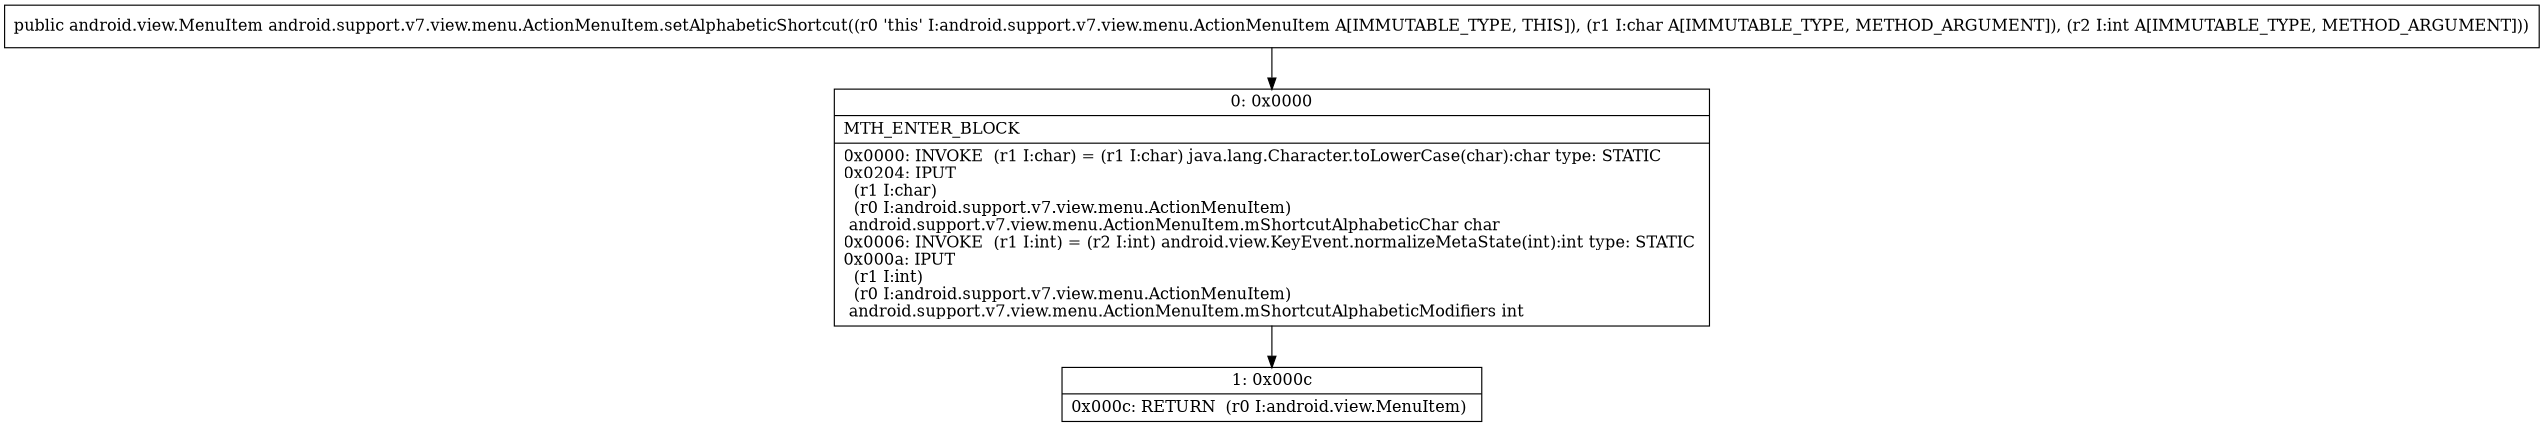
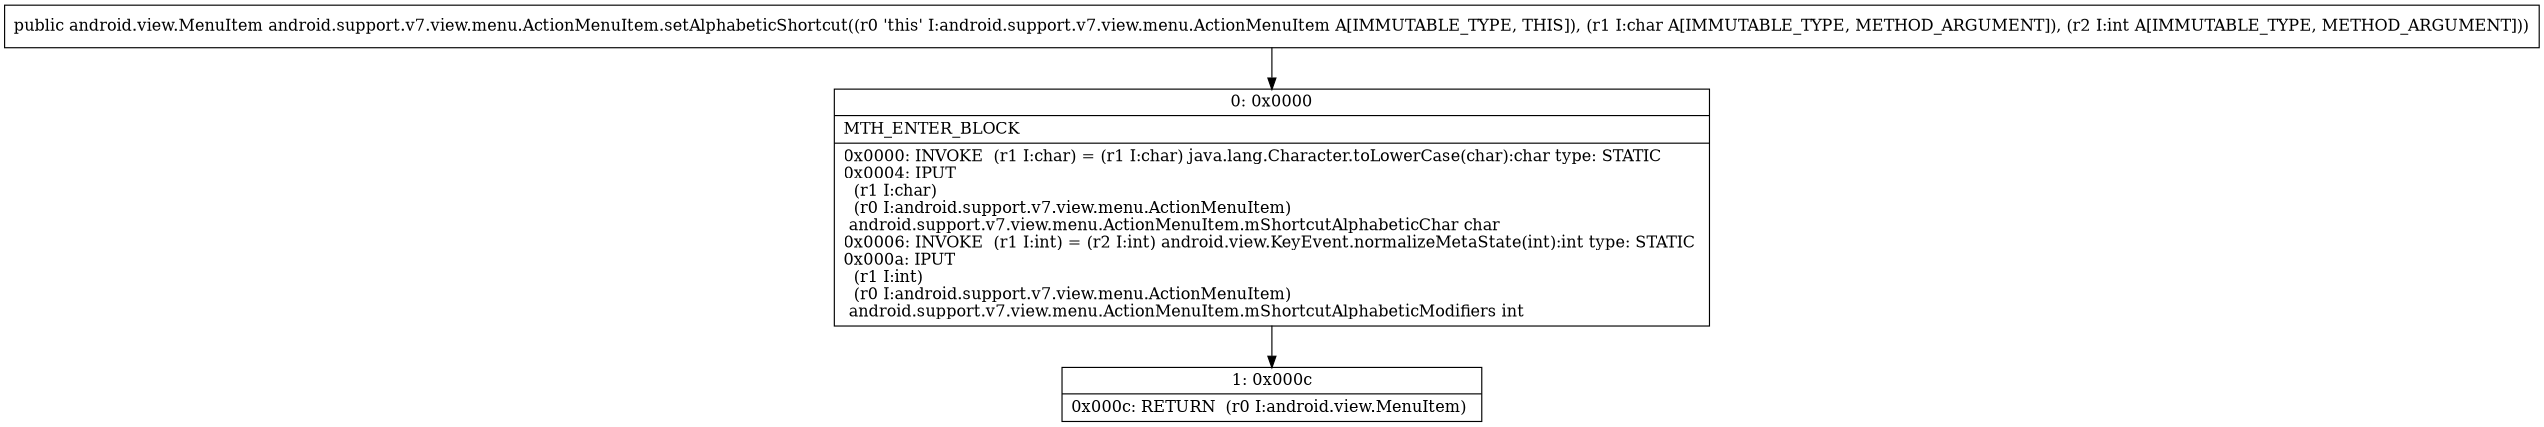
  digraph {
    node [shape=record]
-   n1 [label="{0\:\ 0x0000|MTH_ENTER_BLOCK\l|0x0000: INVOKE  (r1 I:char) = (r1 I:char) java.lang.Character.toLowerCase(char):char type: STATIC \l0x0204: IPUT  \l  (r1 I:char)\l  (r0 I:android.support.v7.view.menu.ActionMenuItem)\l android.support.v7.view.menu.ActionMenuItem.mShortcutAlphabeticChar char \l0x0006: INVOKE  (r1 I:int) = (r2 I:int) android.view.KeyEvent.normalizeMetaState(int):int type: STATIC \l0x000a: IPUT  \l  (r1 I:int)\l  (r0 I:android.support.v7.view.menu.ActionMenuItem)\l android.support.v7.view.menu.ActionMenuItem.mShortcutAlphabeticModifiers int \l}"]
+   n1 [label="{0\:\ 0x0000|MTH_ENTER_BLOCK\l|0x0000: INVOKE  (r1 I:char) = (r1 I:char) java.lang.Character.toLowerCase(char):char type: STATIC \l0x0004: IPUT  \l  (r1 I:char)\l  (r0 I:android.support.v7.view.menu.ActionMenuItem)\l android.support.v7.view.menu.ActionMenuItem.mShortcutAlphabeticChar char \l0x0006: INVOKE  (r1 I:int) = (r2 I:int) android.view.KeyEvent.normalizeMetaState(int):int type: STATIC \l0x000a: IPUT  \l  (r1 I:int)\l  (r0 I:android.support.v7.view.menu.ActionMenuItem)\l android.support.v7.view.menu.ActionMenuItem.mShortcutAlphabeticModifiers int \l}"]
    n2 [label="{1\:\ 0x000c|0x000c: RETURN  (r0 I:android.view.MenuItem) \l}"]
    n3 [label="{public android.view.MenuItem android.support.v7.view.menu.ActionMenuItem.setAlphabeticShortcut((r0 'this' I:android.support.v7.view.menu.ActionMenuItem A[IMMUTABLE_TYPE, THIS]), (r1 I:char A[IMMUTABLE_TYPE, METHOD_ARGUMENT]), (r2 I:int A[IMMUTABLE_TYPE, METHOD_ARGUMENT])) }"]
    n1 -> n2
    n3 -> n1
  }
